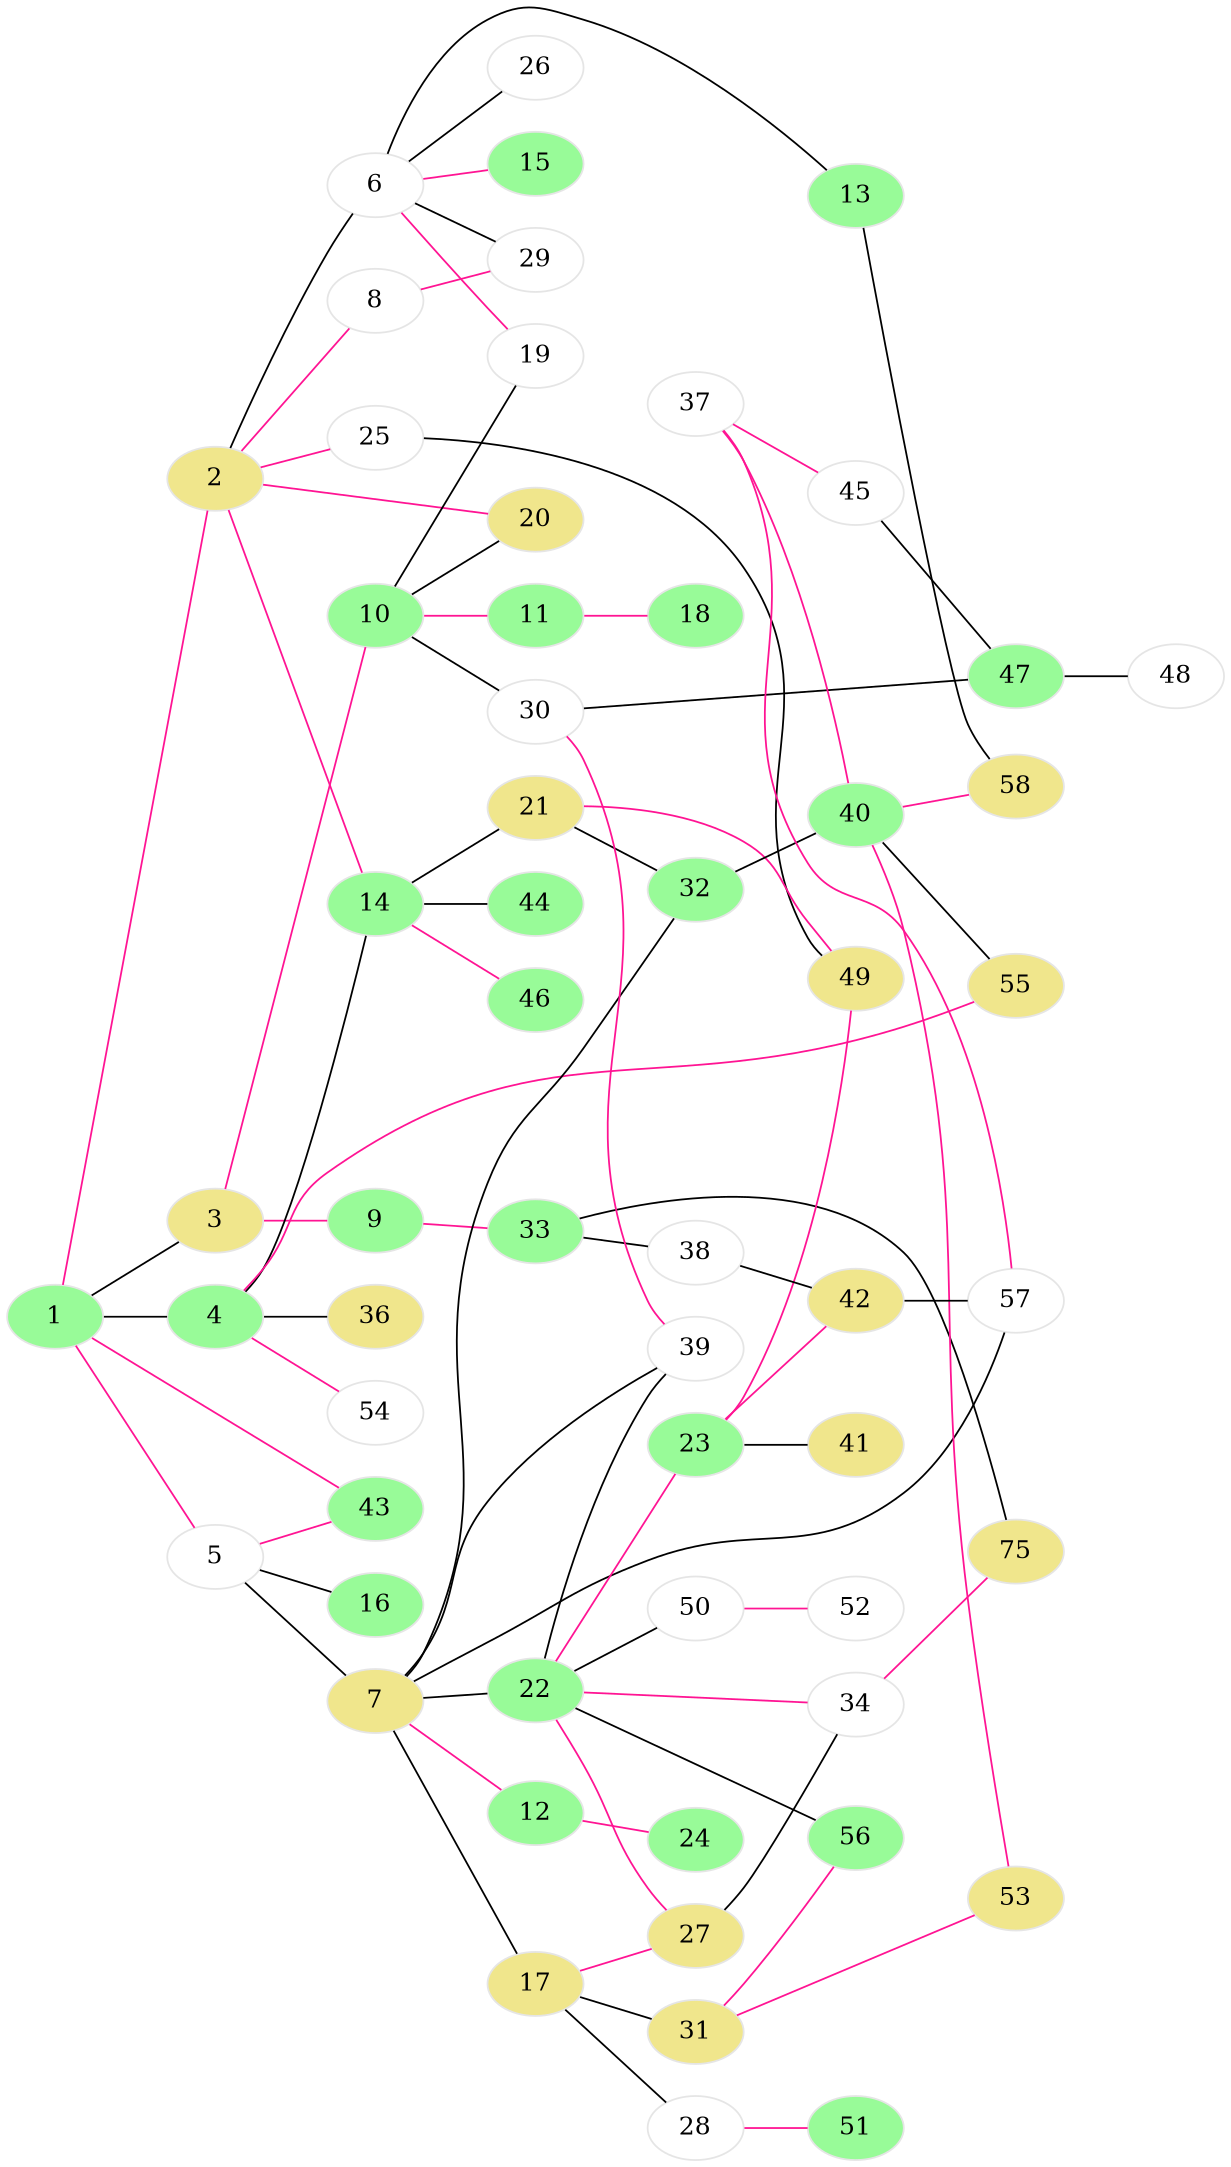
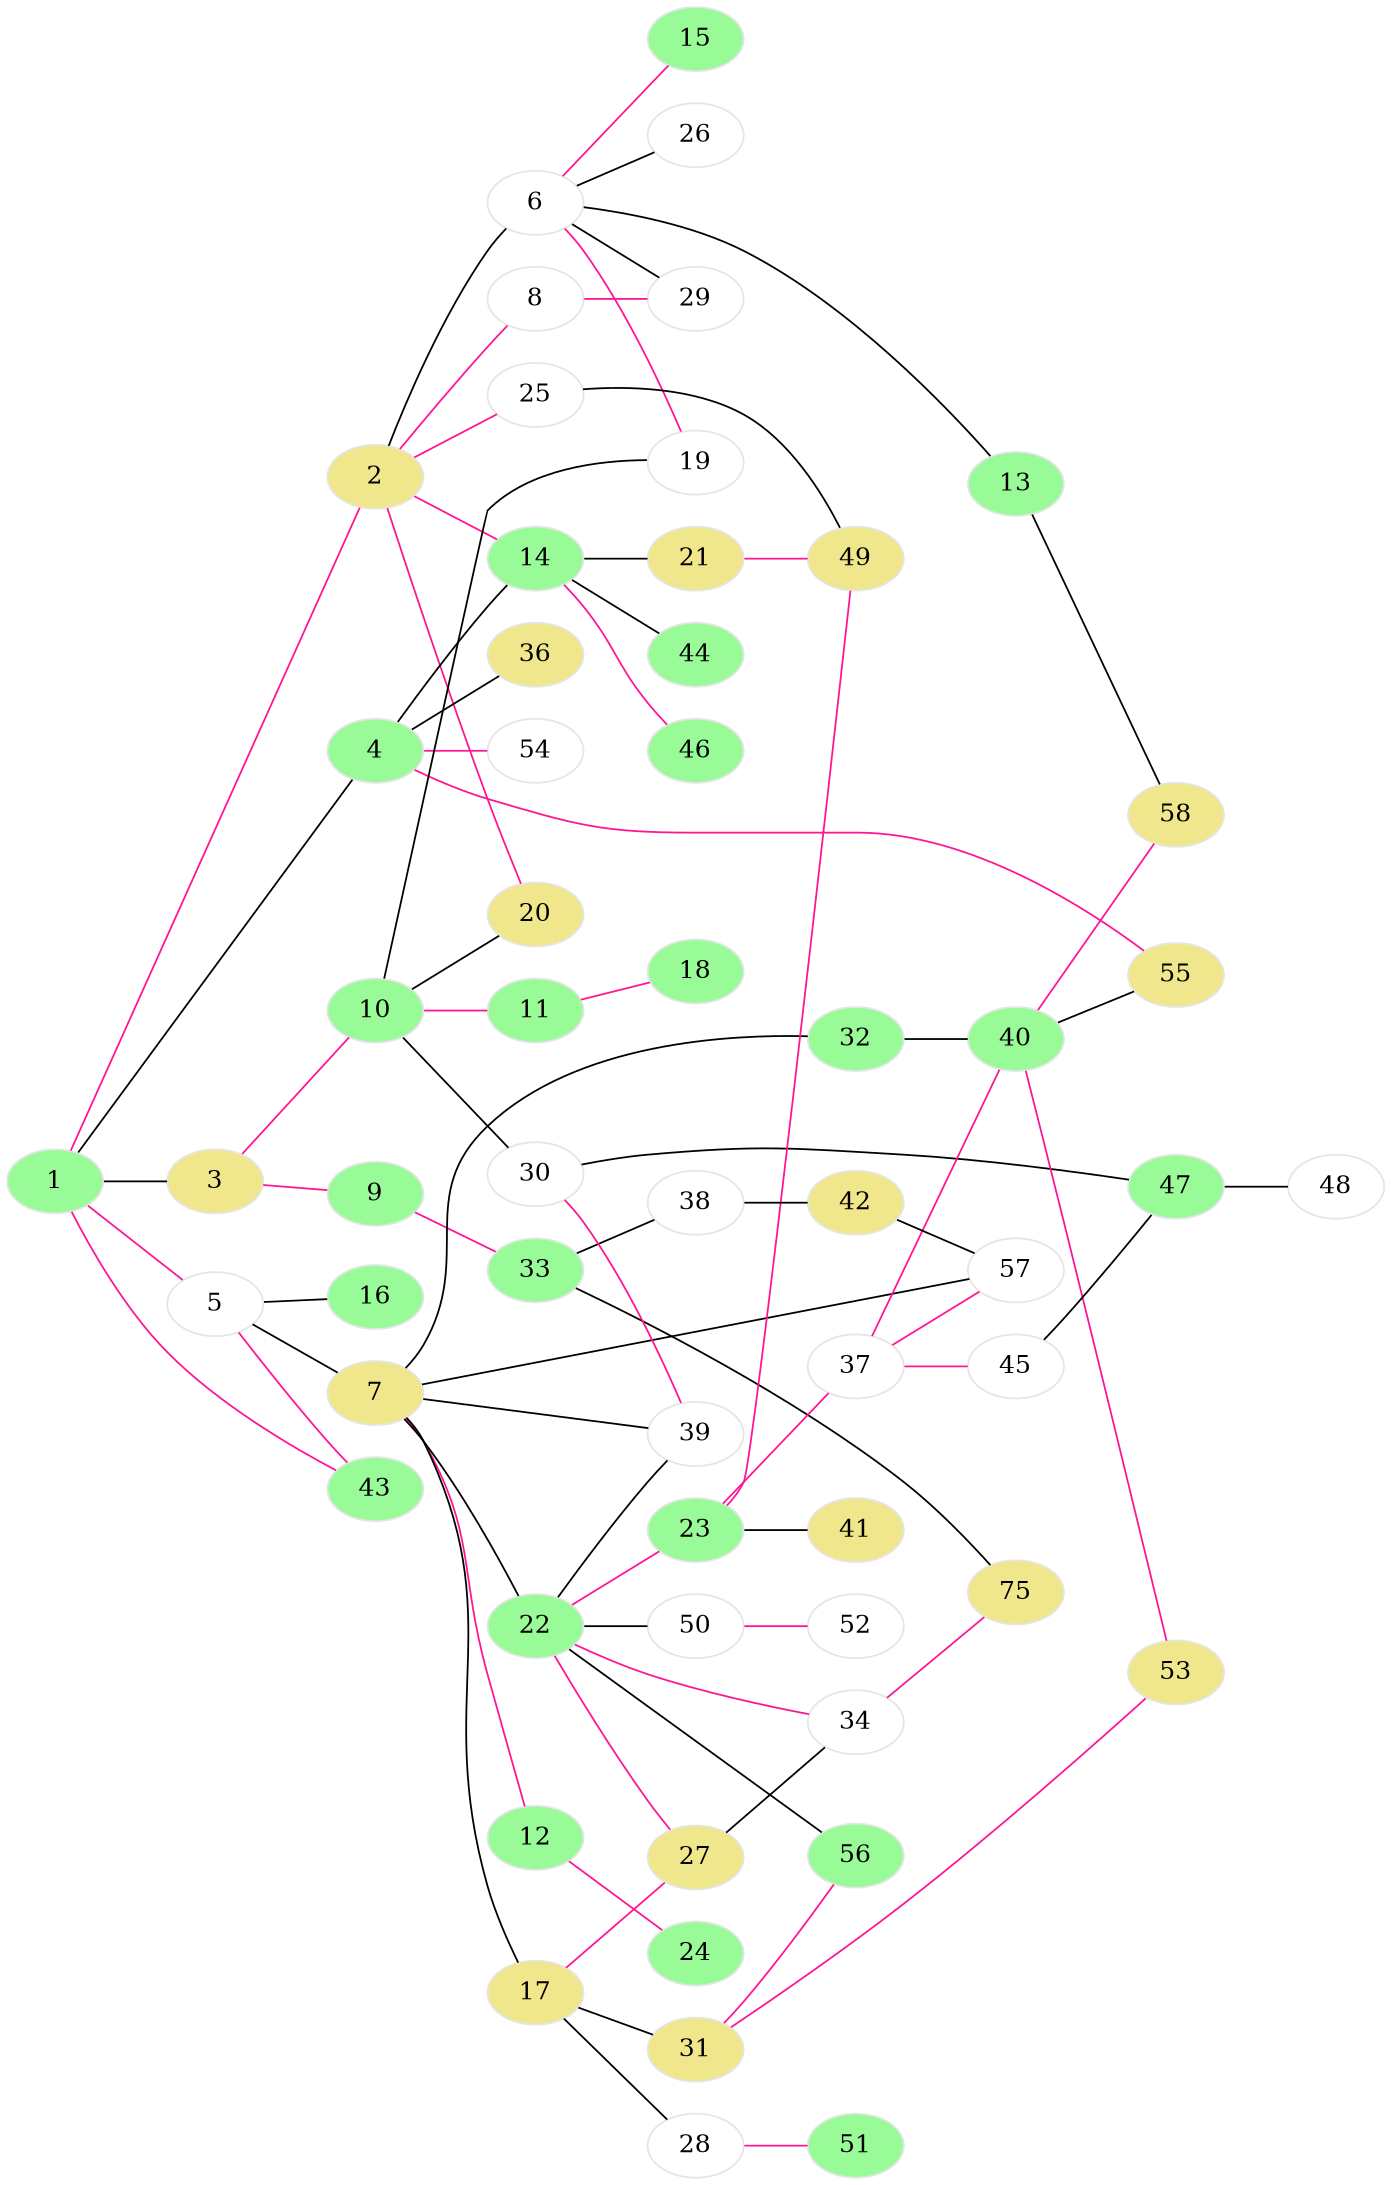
  graph {
    rankdir=LR
    node [color=gray90 fillcolor=palegreen style=filled]
    edge [color=black]
    2 [fillcolor=khaki]
    1
    3 [fillcolor=khaki]
    4
    5 [fillcolor=white]
    43
    6 [fillcolor=white]
    8 [fillcolor=white]
    14
    20 [fillcolor=khaki]
    25 [fillcolor=white]
    9
    10
    36 [fillcolor=khaki]
    54 [fillcolor=white]
    55 [fillcolor=khaki]
    7 [fillcolor=khaki]
    16
    13
    15
    19 [fillcolor=white]
    26 [fillcolor=white]
    29 [fillcolor=white]
    21 [fillcolor=khaki]
    44
    46
    49 [fillcolor=khaki]
    33
    11
    30 [fillcolor=white]
    12
    17 [fillcolor=khaki]
    22
    32
    39 [fillcolor=white]
    57 [fillcolor=white]
    58 [fillcolor=khaki]
    24
    27 [fillcolor=khaki]
    28 [fillcolor=white]
    31 [fillcolor=khaki]
    23
    34 [fillcolor=white]
    50 [fillcolor=white]
    56
    40
    n47 [fillcolor=khaki label=75]
    38 [fillcolor=white]
    18
    47
    51
    53 [fillcolor=khaki]
    37 [fillcolor=white]
    41 [fillcolor=khaki]
    52 [fillcolor=white]
    45 [fillcolor=white]
    48 [fillcolor=white]
    42 [fillcolor=khaki]
    2 -- 6
    2 -- 8 [color=deeppink]
    2 -- 14 [color=deeppink]
    2 -- 20 [color=deeppink]
    2 -- 25 [color=deeppink]
    1 -- 2 [color=deeppink]
    1 -- 3
    1 -- 4
    1 -- 5 [color=deeppink]
    1 -- 43 [color=deeppink]
    3 -- 9 [color=deeppink]
    3 -- 10 [color=deeppink]
    4 -- 14
    4 -- 36
    4 -- 54 [color=deeppink]
    4 -- 55 [color=deeppink]
    5 -- 43 [color=deeppink]
    5 -- 7
    5 -- 16
    6 -- 13
    6 -- 15 [color=deeppink]
    6 -- 19 [color=deeppink]
    6 -- 26
    6 -- 29
    8 -- 29 [color=deeppink]
    14 -- 21
    14 -- 44
    14 -- 46 [color=deeppink]
    25 -- 49
    9 -- 33 [color=deeppink]
    10 -- 20
    10 -- 19
    10 -- 11 [color=deeppink]
    10 -- 30
    7 -- 12 [color=deeppink]
    7 -- 17
    7 -- 22
    7 -- 32
    7 -- 39
    7 -- 57
    13 -- 58
    21 -- 49 [color=deeppink]
-   21 -- 32
    33 -- n47
    33 -- 38
    11 -- 18 [color=deeppink]
    30 -- 39 [color=deeppink]
    30 -- 47
    12 -- 24 [color=deeppink]
    17 -- 27 [color=deeppink]
    17 -- 28
    17 -- 31
    22 -- 39
    22 -- 27 [color=deeppink]
    22 -- 23 [color=deeppink]
    22 -- 34 [color=deeppink]
    22 -- 50
    22 -- 56
    32 -- 40
    27 -- 34
    28 -- 51 [color=deeppink]
    31 -- 56 [color=deeppink]
    31 -- 53 [color=deeppink]
    23 -- 49 [color=deeppink]
-   23 -- 42 [color=deeppink]
+   23 -- 37 [color=deeppink]
    23 -- 41
    34 -- n47 [color=deeppink]
    50 -- 52 [color=deeppink]
    40 -- 55
    40 -- 58 [color=deeppink]
    40 -- 53 [color=deeppink]
    38 -- 42
    47 -- 48
    37 -- 57 [color=deeppink]
    37 -- 40 [color=deeppink]
    37 -- 45 [color=deeppink]
    45 -- 47
    42 -- 57
  }
